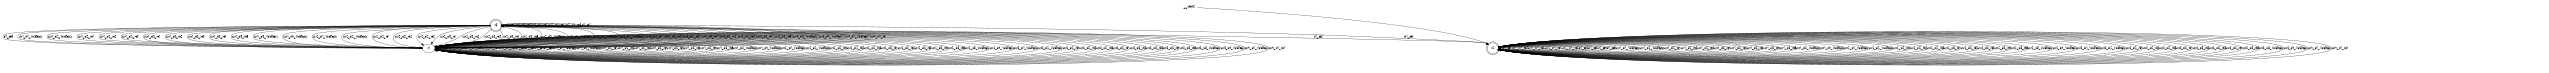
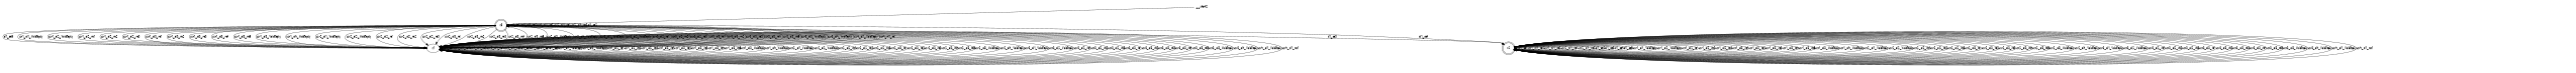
  digraph {
    fontname="Patrick Hand"
    node [fontname="Patrick Hand" shape=doublecircle]
    edge [fontname="Patrick Hand"]
    n1 [label=s0]
    n2 [label=s1 shape=""]
    n3 [label=s2]
    n4 [label=__start2 shape=none]
    n1 -> n1 [label=ai1_ce1]
    n1 -> n1 [label=usr1_ni1_ne1]
    n1 -> n1 [label=usr1_ni1_ne2]
    n1 -> n1 [label=usr2_ni1_ne1]
    n1 -> n1 [label=usr2_ni1_ne2]
    n1 -> n1 [label=ai1_ce2]
    n1 -> n2 [label=ai1_ce5]
    n1 -> n2 [label=usr1_ai1_VoidReply]
    n1 -> n2 [label=usr1_ai2_VoidReply]
    n1 -> n2 [label=usr1_ai2_re1]
    n1 -> n2 [label=usr1_ai2_re2]
    n1 -> n2 [label=usr1_ai2_re3]
    n1 -> n2 [label=usr1_ai3_re1]
    n1 -> n2 [label=usr1_ai3_re2]
    n1 -> n2 [label=usr1_ai3_re3]
    n1 -> n2 [label=usr1_ai3_re4]
    n1 -> n2 [label=usr1_ai3_re5]
    n1 -> n2 [label=usr1_ai3_VoidReply]
    n1 -> n2 [label=usr1_ai4_VoidReply]
    n1 -> n2 [label=usr2_ai1_VoidReply]
    n1 -> n2 [label=usr2_ai2_VoidReply]
    n1 -> n2 [label=usr2_ai2_re1]
    n1 -> n2 [label=usr2_ai2_re2]
    n1 -> n2 [label=usr2_ai2_re3]
    n1 -> n2 [label=usr2_ai3_re1]
    n1 -> n2 [label=usr2_ai3_re2]
    n1 -> n2 [label=usr2_ai3_re3]
    n1 -> n2 [label=usr2_ai3_re4]
    n1 -> n2 [label=usr2_ai3_re5]
    n1 -> n2 [label=usr2_ai3_VoidReply]
    n1 -> n2 [label=usr2_ai4_VoidReply]
    n1 -> n2 [label=usr3_ai1_VoidReply]
    n1 -> n2 [label=usr3_ai2_VoidReply]
    n1 -> n2 [label=usr3_ai2_re1]
    n1 -> n2 [label=usr3_ai2_re2]
    n1 -> n2 [label=usr3_ai2_re3]
    n1 -> n2 [label=usr3_ai3_re1]
    n1 -> n2 [label=usr3_ai3_re2]
    n1 -> n2 [label=usr3_ai3_re3]
    n1 -> n2 [label=usr3_ai3_re4]
    n1 -> n2 [label=usr3_ai3_re5]
    n1 -> n2 [label=usr3_ai3_VoidReply]
    n1 -> n2 [label=usr3_ai4_VoidReply]
    n1 -> n2 [label=usr4_ai1_VoidReply]
    n1 -> n2 [label=usr4_ni1_ne1]
    n1 -> n3 [label=ai1_ce3]
    n1 -> n3 [label=ai1_ce4]
    n2 -> n2 [label=ai1_ce1]
    n2 -> n2 [label=usr1_ni1_ne1]
    n2 -> n2 [label=usr1_ni1_ne2]
    n2 -> n2 [label=usr2_ni1_ne1]
    n2 -> n2 [label=usr2_ni1_ne2]
    n2 -> n2 [label=ai1_ce2]
    n2 -> n2 [label=ai1_ce3]
    n2 -> n2 [label=ai1_ce4]
    n2 -> n2 [label=ai1_ce5]
    n2 -> n2 [label=usr1_ai1_VoidReply]
    n2 -> n2 [label=usr1_ai2_VoidReply]
    n2 -> n2 [label=usr1_ai2_re1]
    n2 -> n2 [label=usr1_ai2_re2]
    n2 -> n2 [label=usr1_ai2_re3]
    n2 -> n2 [label=usr1_ai3_re1]
    n2 -> n2 [label=usr1_ai3_re2]
    n2 -> n2 [label=usr1_ai3_re3]
    n2 -> n2 [label=usr1_ai3_re4]
    n2 -> n2 [label=usr1_ai3_re5]
    n2 -> n2 [label=usr1_ai3_VoidReply]
    n2 -> n2 [label=usr1_ai4_VoidReply]
    n2 -> n2 [label=usr2_ai1_VoidReply]
    n2 -> n2 [label=usr2_ai2_VoidReply]
    n2 -> n2 [label=usr2_ai2_re1]
    n2 -> n2 [label=usr2_ai2_re2]
    n2 -> n2 [label=usr2_ai2_re3]
    n2 -> n2 [label=usr2_ai3_re1]
    n2 -> n2 [label=usr2_ai3_re2]
    n2 -> n2 [label=usr2_ai3_re3]
    n2 -> n2 [label=usr2_ai3_re4]
    n2 -> n2 [label=usr2_ai3_re5]
    n2 -> n2 [label=usr2_ai3_VoidReply]
    n2 -> n2 [label=usr2_ai4_VoidReply]
    n2 -> n2 [label=usr3_ai1_VoidReply]
    n2 -> n2 [label=usr3_ai2_VoidReply]
    n2 -> n2 [label=usr3_ai2_re1]
    n2 -> n2 [label=usr3_ai2_re2]
    n2 -> n2 [label=usr3_ai2_re3]
    n2 -> n2 [label=usr3_ai3_re1]
    n2 -> n2 [label=usr3_ai3_re2]
    n2 -> n2 [label=usr3_ai3_re3]
    n2 -> n2 [label=usr3_ai3_re4]
    n2 -> n2 [label=usr3_ai3_re5]
    n2 -> n2 [label=usr3_ai3_VoidReply]
    n2 -> n2 [label=usr3_ai4_VoidReply]
    n2 -> n2 [label=usr4_ai1_VoidReply]
    n2 -> n2 [label=usr4_ni1_ne1]
    n3 -> n3 [label=ai1_ce1]
    n3 -> n3 [label=usr1_ni1_ne1]
    n3 -> n3 [label=usr1_ni1_ne2]
    n3 -> n3 [label=usr2_ni1_ne1]
    n3 -> n3 [label=usr2_ni1_ne2]
    n3 -> n3 [label=ai1_ce2]
    n3 -> n3 [label=ai1_ce3]
    n3 -> n3 [label=ai1_ce4]
    n3 -> n3 [label=ai1_ce5]
    n3 -> n3 [label=usr1_ai1_VoidReply]
    n3 -> n3 [label=usr1_ai2_VoidReply]
    n3 -> n3 [label=usr1_ai2_re1]
    n3 -> n3 [label=usr1_ai2_re2]
    n3 -> n3 [label=usr1_ai2_re3]
    n3 -> n3 [label=usr1_ai3_re1]
    n3 -> n3 [label=usr1_ai3_re2]
    n3 -> n3 [label=usr1_ai3_re3]
    n3 -> n3 [label=usr1_ai3_re4]
    n3 -> n3 [label=usr1_ai3_re5]
    n3 -> n3 [label=usr1_ai3_VoidReply]
    n3 -> n3 [label=usr1_ai4_VoidReply]
    n3 -> n3 [label=usr2_ai1_VoidReply]
    n3 -> n3 [label=usr2_ai2_VoidReply]
    n3 -> n3 [label=usr2_ai2_re1]
    n3 -> n3 [label=usr2_ai2_re2]
    n3 -> n3 [label=usr2_ai2_re3]
    n3 -> n3 [label=usr2_ai3_re1]
    n3 -> n3 [label=usr2_ai3_re2]
    n3 -> n3 [label=usr2_ai3_re3]
    n3 -> n3 [label=usr2_ai3_re4]
    n3 -> n3 [label=usr2_ai3_re5]
    n3 -> n3 [label=usr2_ai3_VoidReply]
    n3 -> n3 [label=usr2_ai4_VoidReply]
    n3 -> n3 [label=usr3_ai1_VoidReply]
    n3 -> n3 [label=usr3_ai2_VoidReply]
    n3 -> n3 [label=usr3_ai2_re1]
    n3 -> n3 [label=usr3_ai2_re2]
    n3 -> n3 [label=usr3_ai2_re3]
    n3 -> n3 [label=usr3_ai3_re1]
    n3 -> n3 [label=usr3_ai3_re2]
    n3 -> n3 [label=usr3_ai3_re3]
    n3 -> n3 [label=usr3_ai3_re4]
    n3 -> n3 [label=usr3_ai3_re5]
    n3 -> n3 [label=usr3_ai3_VoidReply]
    n3 -> n3 [label=usr3_ai4_VoidReply]
    n3 -> n3 [label=usr4_ai1_VoidReply]
    n3 -> n3 [label=usr4_ni1_ne1]
-   n4 -> n3
+   n4 -> n1
  }
